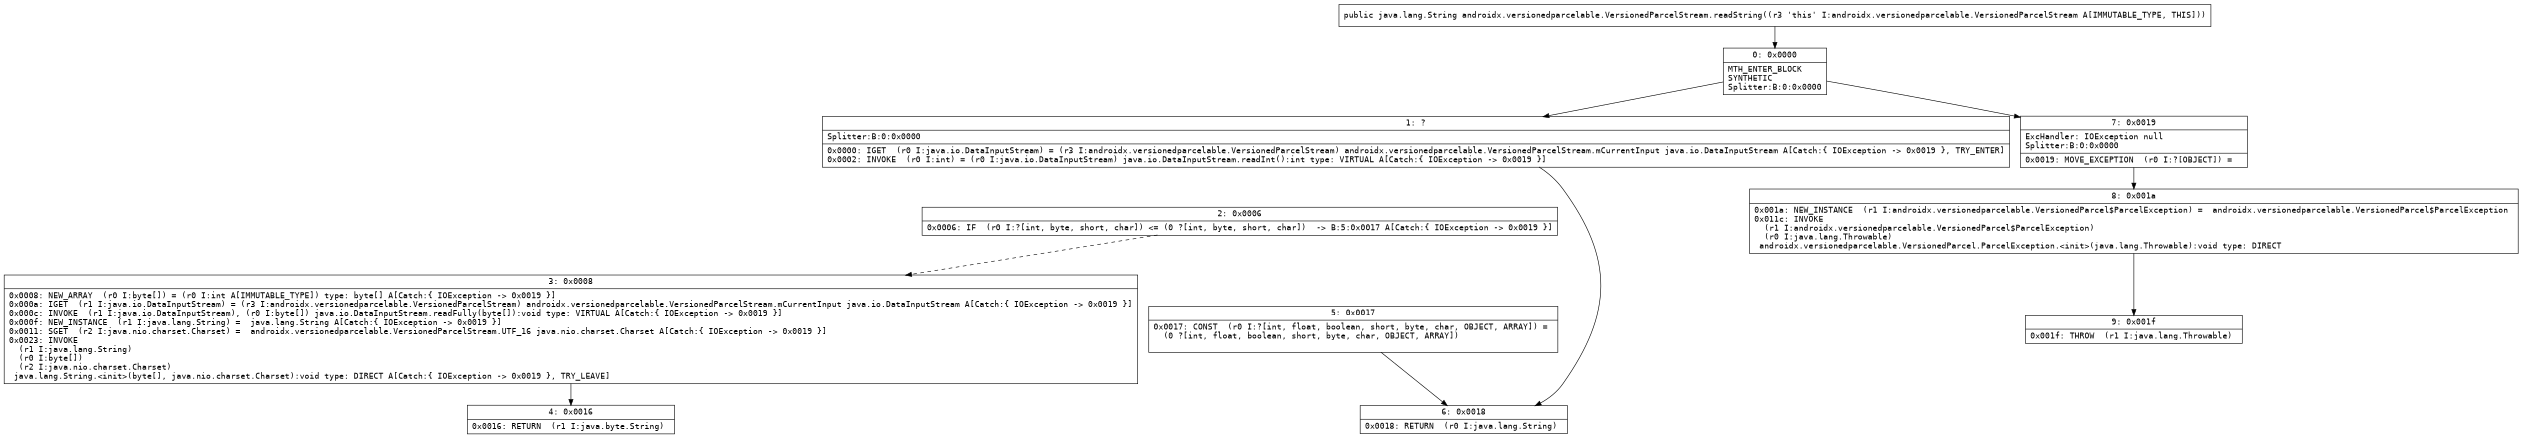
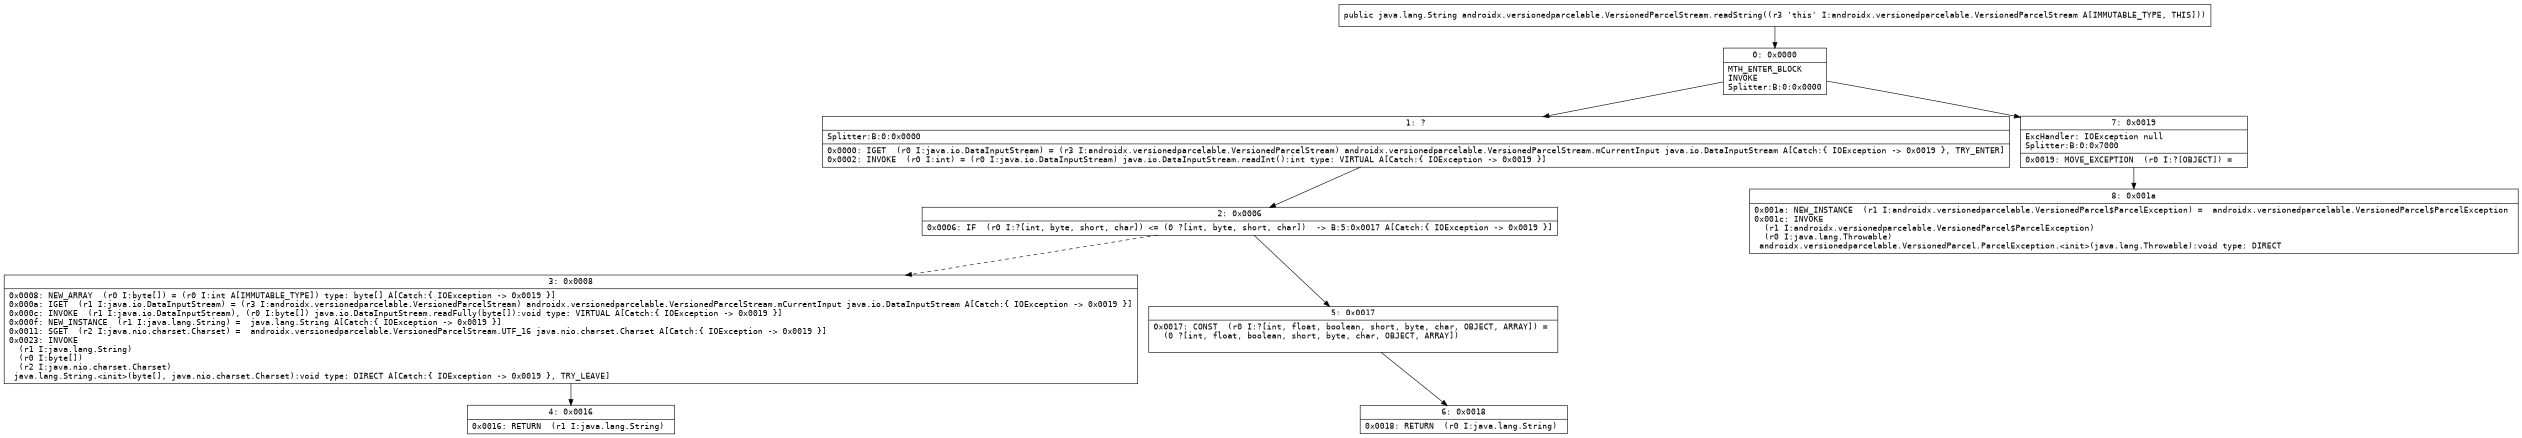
  digraph {
    fontname="DejaVu Sans Mono"
    node [fontname="DejaVu Sans Mono" shape=record]
    edge [fontname="DejaVu Sans Mono"]
-   n1 [label="{0\:\ 0x0000|MTH_ENTER_BLOCK\lSYNTHETIC\lSplitter:B:0:0x0000\l}"]
+   n1 [label="{0\:\ 0x0000|MTH_ENTER_BLOCK\lINVOKE\lSplitter:B:0:0x0000\l}"]
    n2 [label="{1\:\ ?|Splitter:B:0:0x0000\l|0x0000: IGET  (r0 I:java.io.DataInputStream) = (r3 I:androidx.versionedparcelable.VersionedParcelStream) androidx.versionedparcelable.VersionedParcelStream.mCurrentInput java.io.DataInputStream A[Catch:\{ IOException \-\> 0x0019 \}, TRY_ENTER]\l0x0002: INVOKE  (r0 I:int) = (r0 I:java.io.DataInputStream) java.io.DataInputStream.readInt():int type: VIRTUAL A[Catch:\{ IOException \-\> 0x0019 \}]\l}"]
-   n3 [label="{7\:\ 0x0019|ExcHandler: IOException null\lSplitter:B:0:0x0000\l|0x0019: MOVE_EXCEPTION  (r0 I:?[OBJECT]) =  \l}"]
+   n3 [label="{7\:\ 0x0019|ExcHandler: IOException null\lSplitter:B:0:0x7000\l|0x0019: MOVE_EXCEPTION  (r0 I:?[OBJECT]) =  \l}"]
    n4 [label="{2\:\ 0x0006|0x0006: IF  (r0 I:?[int, byte, short, char]) \<= (0 ?[int, byte, short, char])  \-\> B:5:0x0017 A[Catch:\{ IOException \-\> 0x0019 \}]\l}"]
-   n5 [label="{8\:\ 0x001a|0x001a: NEW_INSTANCE  (r1 I:androidx.versionedparcelable.VersionedParcel$ParcelException) =  androidx.versionedparcelable.VersionedParcel$ParcelException \l0x011c: INVOKE  \l  (r1 I:androidx.versionedparcelable.VersionedParcel$ParcelException)\l  (r0 I:java.lang.Throwable)\l androidx.versionedparcelable.VersionedParcel.ParcelException.\<init\>(java.lang.Throwable):void type: DIRECT \l}"]
+   n5 [label="{8\:\ 0x001a|0x001a: NEW_INSTANCE  (r1 I:androidx.versionedparcelable.VersionedParcel$ParcelException) =  androidx.versionedparcelable.VersionedParcel$ParcelException \l0x001c: INVOKE  \l  (r1 I:androidx.versionedparcelable.VersionedParcel$ParcelException)\l  (r0 I:java.lang.Throwable)\l androidx.versionedparcelable.VersionedParcel.ParcelException.\<init\>(java.lang.Throwable):void type: DIRECT \l}"]
    n6 [label="{3\:\ 0x0008|0x0008: NEW_ARRAY  (r0 I:byte[]) = (r0 I:int A[IMMUTABLE_TYPE]) type: byte[] A[Catch:\{ IOException \-\> 0x0019 \}]\l0x000a: IGET  (r1 I:java.io.DataInputStream) = (r3 I:androidx.versionedparcelable.VersionedParcelStream) androidx.versionedparcelable.VersionedParcelStream.mCurrentInput java.io.DataInputStream A[Catch:\{ IOException \-\> 0x0019 \}]\l0x000c: INVOKE  (r1 I:java.io.DataInputStream), (r0 I:byte[]) java.io.DataInputStream.readFully(byte[]):void type: VIRTUAL A[Catch:\{ IOException \-\> 0x0019 \}]\l0x000f: NEW_INSTANCE  (r1 I:java.lang.String) =  java.lang.String A[Catch:\{ IOException \-\> 0x0019 \}]\l0x0011: SGET  (r2 I:java.nio.charset.Charset) =  androidx.versionedparcelable.VersionedParcelStream.UTF_16 java.nio.charset.Charset A[Catch:\{ IOException \-\> 0x0019 \}]\l0x0023: INVOKE  \l  (r1 I:java.lang.String)\l  (r0 I:byte[])\l  (r2 I:java.nio.charset.Charset)\l java.lang.String.\<init\>(byte[], java.nio.charset.Charset):void type: DIRECT A[Catch:\{ IOException \-\> 0x0019 \}, TRY_LEAVE]\l}"]
    n7 [label="{5\:\ 0x0017|0x0017: CONST  (r0 I:?[int, float, boolean, short, byte, char, OBJECT, ARRAY]) = \l  (0 ?[int, float, boolean, short, byte, char, OBJECT, ARRAY])\l \l}"]
-   n8 [label="{4\:\ 0x0016|0x0016: RETURN  (r1 I:java.byte.String) \l}"]
+   n8 [label="{4\:\ 0x0016|0x0016: RETURN  (r1 I:java.lang.String) \l}"]
    n9 [label="{6\:\ 0x0018|0x0018: RETURN  (r0 I:java.lang.String) \l}"]
-   n10 [label="{9\:\ 0x001f|0x001f: THROW  (r1 I:java.lang.Throwable) \l}"]
    n11 [label="{public java.lang.String androidx.versionedparcelable.VersionedParcelStream.readString((r3 'this' I:androidx.versionedparcelable.VersionedParcelStream A[IMMUTABLE_TYPE, THIS])) }"]
    n1 -> n2
    n1 -> n3
-   n2 -> n9
+   n2 -> n4
    n3 -> n5
    n4 -> n6 [style=dashed]
-   n5 -> n10
+   n4 -> n7
    n6 -> n8
    n7 -> n9
    n11 -> n1
  }
